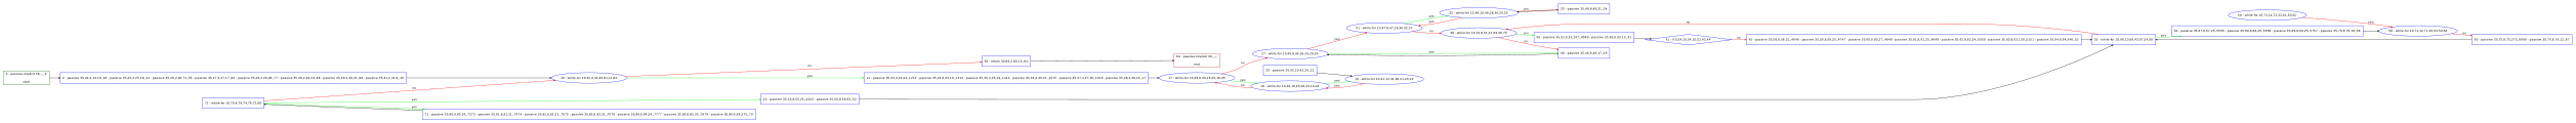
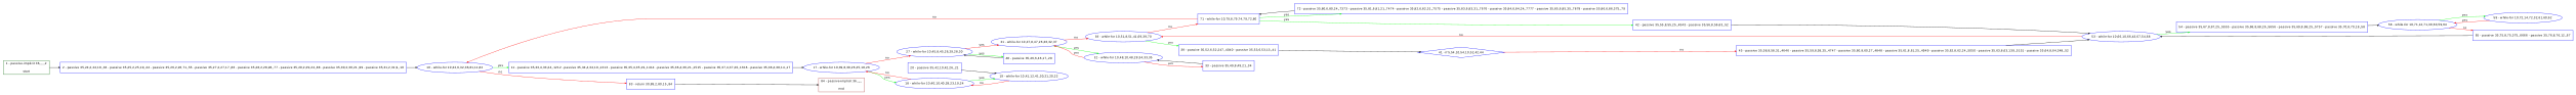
  digraph {
    bgcolor=white
    compound=true
    fillcolor="#FFFFCC"
    fontname=Arial
    fontsize=12
    pack=true
    packmode=clust
    rankdir=LR
    style="rounded,filled"
    node [color="#0000ff" compound=true fillcolor="#ffffff" fixedsize=false fontname=Arial fontsize=12 node_initialized=no shape=box style=filled]
    edge [arrowhead=normal arrowsize=0.5 arrowtail=none color="#ff0000" compound=true dir=forward fontcolor=black fontname=Arial fontsize=12]
    n1 [label="2 - passive 35,24,2,24,18,,33 - passive 35,25,2,25,19,,44 - passive 35,26,2,26,71,,55 - passive 35,27,2,27,17,,66 - passive 35,28,2,28,28,,77 - passive 35,29,2,29,24,,88 - passive 35,30,2,30,21,,99 - passive 35,31,2,31,9,,10"]
    n2 [label="10 - while-for 10,32,6,32,36,81,11,82" shape=oval]
    n3 [label="11 - passive 35,33,4,33,24,,1212 - passive 35,34,4,34,19,,1313 - passive 35,35,4,35,19,,1414 - passive 35,36,4,36,21,,1515 - passive 35,37,4,37,20,,1616 - passive 35,38,4,38,14,,17"]
    n4 [label="83 - return 30,89,2,80,15,,84"]
    n5 [color="#006400" label="1 - passive-implicit 36,,,,,,2\n\nstart"]
    n6 [label="17 - while-for 10,39,8,39,26,25,18,26" shape=oval]
    n7 [color="#a52a2a" label="84 - passive-implicit 36,,,,,,\n\nend"]
    n8 [label="18 - while-for 10,40,10,40,28,23,19,24" shape=oval]
    n9 [label="27 - while-for 10,45,8,45,26,29,28,30" shape=oval]
    n10 [label="19 - while-for 10,41,12,41,30,21,20,22" shape=oval]
    n11 [label="48 - passive 35,46,6,46,17,,29"]
    n12 [label="31 - while-for 10,47,8,47,26,36,32,37" shape=oval]
    n13 [label="32 - while-for 10,48,10,48,28,34,33,35" shape=oval]
    n14 [label="38 - while-for 10,51,8,51,41,69,39,70" shape=oval]
    n15 [label="20 - passive 35,42,10,42,26,,21"]
    n16 [label="33 - passive 35,49,8,49,21,,34"]
    n17 [label="39 - passive 35,52,6,52,247,,4040 - passive 35,53,6,53,13,,41"]
    n18 [label="71 - while-for 10,79,8,79,74,79,72,80"]
    n19 [label="41 - if 5,54,10,54,10,52,42,44" shape=diamond]
    n20 [label="72 - passive 35,80,6,80,24,,7373 - passive 35,81,6,81,21,,7474 - passive 35,82,6,82,31,,7575 - passive 35,83,6,83,31,,7676 - passive 35,84,6,84,24,,7777 - passive 35,85,6,85,35,,7878 - passive 35,86,6,86,375,,79"]
    n21 [label="42 - passive 35,55,8,55,25,,4343 - passive 35,56,8,56,63,,52"]
    n22 [label="45 - passive 35,58,8,58,31,,4646 - passive 35,59,8,59,25,,4747 - passive 35,60,8,60,27,,4848 - passive 35,61,8,61,25,,4949 - passive 35,62,8,62,24,,5050 - passive 35,63,8,63,139,,5151 - passive 35,64,8,64,348,,52"]
-   n23 [label="53 - while-for 10,66,10,66,43,67,54,68"]
+   n23 [label="53 - while-for 10,66,10,66,43,67,54,68" shape=oval]
    n24 [label="54 - passive 35,67,8,67,25,,5555 - passive 35,68,8,68,26,,5656 - passive 35,69,8,69,25,,5757 - passive 35,70,8,70,18,,58"]
    n25 [label="58 - while-for 10,71,12,71,30,63,59,64" shape=oval]
    n26 [label="59 - while-for 10,72,14,72,32,61,60,62" shape=oval]
    n27 [label="65 - passive 35,75,8,75,375,,6666 - passive 35,76,8,76,12,,67"]
    n1 -> n2 [color="#000000"]
    n2 -> n3 [color="#00ff00" label=yes]
    n2 -> n4 [label=no]
    n3 -> n6 [color="#000000"]
    n4 -> n7 [color="#000000"]
    n5 -> n1 [color="#000000"]
    n6 -> n8 [color="#00ff00" label=yes]
    n6 -> n9 [label=no]
    n8 -> n6 [label=no]
    n8 -> n10 [color="#00ff00" label=yes]
    n9 -> n11 [color="#00ff00" label=yes]
    n9 -> n12 [label=yes]
-   n10 -> n8 [label=yes]
+   n10 -> n8 [label=no]
    n11 -> n9 [color="#000000"]
    n12 -> n13 [color="#00ff00" label=yes]
    n12 -> n14 [label=no]
    n13 -> n12 [label=yes]
    n13 -> n16 [label=yes]
    n14 -> n17 [color="#00ff00" label=yes]
-   n14 -> n11 [label=no]
+   n14 -> n18 [label=no]
    n15 -> n10 [color="#000000"]
    n16 -> n13 [color="#000000"]
    n17 -> n19 [color="#000000"]
    n18 -> n2 [label=no]
    n18 -> n20 [color="#00ff00" label=yes]
    n18 -> n21 [color="#00ff00" label=yes]
    n19 -> n22 [label=no]
    n20 -> n18 [color="#000000"]
    n21 -> n23 [color="#000000"]
    n22 -> n23 [color="#000000"]
    n23 -> n14 [label=no]
    n23 -> n24 [color="#00ff00" label=yes]
    n24 -> n25 [color="#000000"]
+   n25 -> n26 [color="#00ff00" label=yes]
    n25 -> n27 [label=no]
    n26 -> n25 [label=yes]
    n27 -> n23 [color="#000000"]
  }
